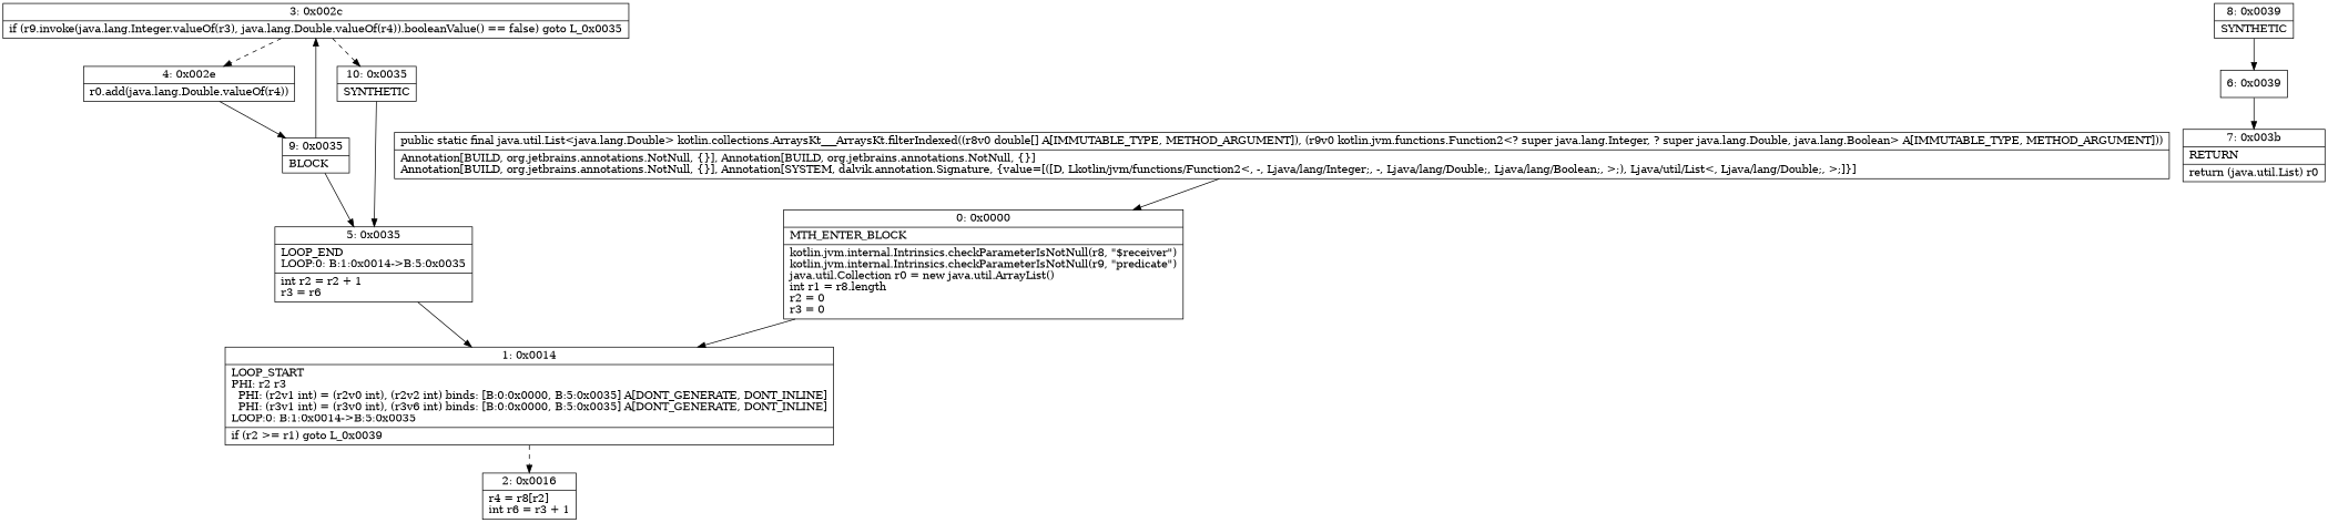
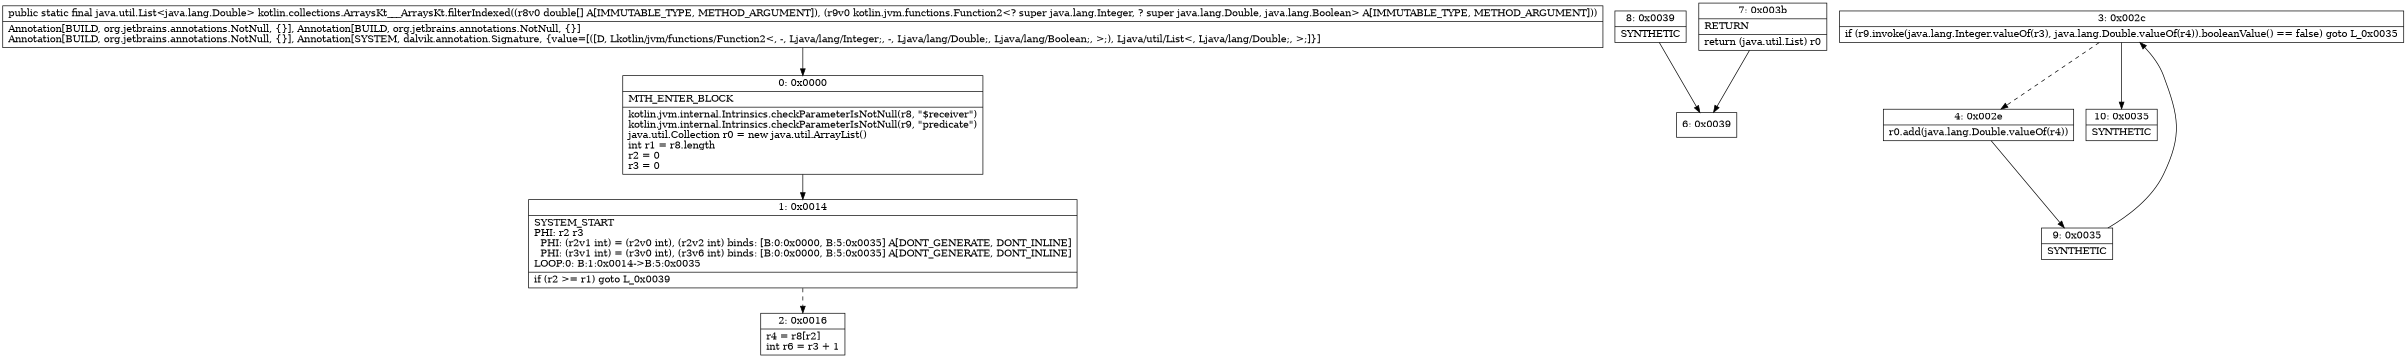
  digraph {
    node [shape=record]
    n1 [label="{0\:\ 0x0000|MTH_ENTER_BLOCK\l|kotlin.jvm.internal.Intrinsics.checkParameterIsNotNull(r8, \"$receiver\")\lkotlin.jvm.internal.Intrinsics.checkParameterIsNotNull(r9, \"predicate\")\ljava.util.Collection r0 = new java.util.ArrayList()\lint r1 = r8.length\lr2 = 0\lr3 = 0\l}"]
-   n2 [label="{1\:\ 0x0014|LOOP_START\lPHI: r2 r3 \l  PHI: (r2v1 int) = (r2v0 int), (r2v2 int) binds: [B:0:0x0000, B:5:0x0035] A[DONT_GENERATE, DONT_INLINE]\l  PHI: (r3v1 int) = (r3v0 int), (r3v6 int) binds: [B:0:0x0000, B:5:0x0035] A[DONT_GENERATE, DONT_INLINE]\lLOOP:0: B:1:0x0014\-\>B:5:0x0035\l|if (r2 \>= r1) goto L_0x0039\l}"]
+   n2 [label="{1\:\ 0x0014|SYSTEM_START\lPHI: r2 r3 \l  PHI: (r2v1 int) = (r2v0 int), (r2v2 int) binds: [B:0:0x0000, B:5:0x0035] A[DONT_GENERATE, DONT_INLINE]\l  PHI: (r3v1 int) = (r3v0 int), (r3v6 int) binds: [B:0:0x0000, B:5:0x0035] A[DONT_GENERATE, DONT_INLINE]\lLOOP:0: B:1:0x0014\-\>B:5:0x0035\l|if (r2 \>= r1) goto L_0x0039\l}"]
    n3 [label="{2\:\ 0x0016|r4 = r8[r2]\lint r6 = r3 + 1\l}"]
    n4 [label="{8\:\ 0x0039|SYNTHETIC\l}"]
    n5 [label="{6\:\ 0x0039}"]
    n6 [label="{3\:\ 0x002c|if (r9.invoke(java.lang.Integer.valueOf(r3), java.lang.Double.valueOf(r4)).booleanValue() == false) goto L_0x0035\l}"]
    n7 [label="{4\:\ 0x002e|r0.add(java.lang.Double.valueOf(r4))\l}"]
    n8 [label="{10\:\ 0x0035|SYNTHETIC\l}"]
-   n9 [label="{9\:\ 0x0035|BLOCK\l}"]
-   n10 [label="{5\:\ 0x0035|LOOP_END\lLOOP:0: B:1:0x0014\-\>B:5:0x0035\l|int r2 = r2 + 1\lr3 = r6\l}"]
+   n9 [label="{9\:\ 0x0035|SYNTHETIC\l}"]
    n11 [label="{7\:\ 0x003b|RETURN\l|return (java.util.List) r0\l}"]
    n12 [label="{public static final java.util.List\<java.lang.Double\> kotlin.collections.ArraysKt___ArraysKt.filterIndexed((r8v0 double[] A[IMMUTABLE_TYPE, METHOD_ARGUMENT]), (r9v0 kotlin.jvm.functions.Function2\<? super java.lang.Integer, ? super java.lang.Double, java.lang.Boolean\> A[IMMUTABLE_TYPE, METHOD_ARGUMENT]))  | Annotation[BUILD, org.jetbrains.annotations.NotNull, \{\}], Annotation[BUILD, org.jetbrains.annotations.NotNull, \{\}]\lAnnotation[BUILD, org.jetbrains.annotations.NotNull, \{\}], Annotation[SYSTEM, dalvik.annotation.Signature, \{value=[([D, Lkotlin\/jvm\/functions\/Function2\<, \-, Ljava\/lang\/Integer;, \-, Ljava\/lang\/Double;, Ljava\/lang\/Boolean;, \>;), Ljava\/util\/List\<, Ljava\/lang\/Double;, \>;]\}]\l}"]
    n1 -> n2
    n2 -> n3 [style=dashed]
    n4 -> n5
-   n5 -> n11
+   n11 -> n5
    n6 -> n7 [style=dashed]
-   n6 -> n8 [style=dashed]
+   n6 -> n8
    n7 -> n9
-   n8 -> n10
    n9 -> n6
-   n9 -> n10
-   n10 -> n2
    n12 -> n1
  }
